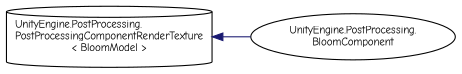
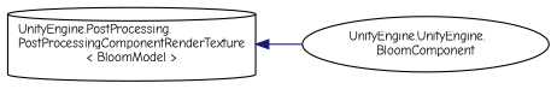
  digraph {
    rankdir=LR
    fontname="Comic Neue"
    node [color=black fillcolor=white fontname="Comic Neue" fontsize=10 style=filled]
    n1 [height=0.2 label="UnityEngine.PostProcessing.\lPostProcessingComponentRenderTexture\l\< BloomModel \>" shape=cylinder width=0.4]
-   n2 [height=0.2 label="UnityEngine.PostProcessing.\lBloomComponent" shape=ellipse width=0.4]
+   n2 [height=0.2 label="UnityEngine.UnityEngine.\lBloomComponent" shape=ellipse width=0.4]
    n1 -> n2 [color=midnightblue dir=back fontname="Comic Neue" fontsize=10 labelfontname=Helvetica labelfontsize=10 style=solid]
  }
